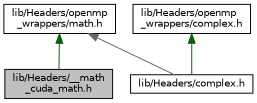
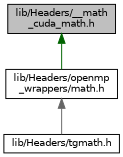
  digraph {
    node [color=black fontname=Helvetica fontsize=10 shape=record]
    edge [color=darkgreen dir=back fontname=Helvetica fontsize=10 labelfontname=Helvetica labelfontsize=10 style=solid]
    n1 [fillcolor=grey75 fontcolor=black height=0.2 label="lib/Headers/__math\l_cuda_math.h" style=filled width=0.4]
    n2 [height=0.2 label="lib/Headers/openmp\l_wrappers/math.h" width=0.4]
-   n3 [height=0.2 label="lib/Headers/complex.h" width=0.4]
-   n4 [height=0.2 label="lib/Headers/openmp\l_wrappers/complex.h" width=0.4]
-   n2 -> n1
+   n3 [height=0.2 label="lib/Headers/tgmath.h" width=0.4]
+   n1 -> n2
    n2 -> n3 [color=gray40]
-   n4 -> n3
  }
